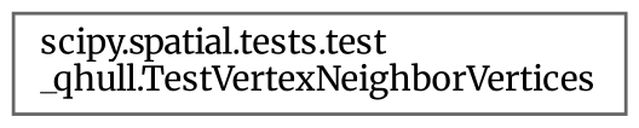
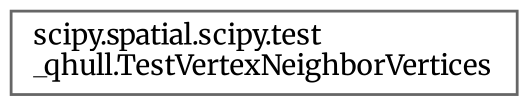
  digraph {
    rankdir=LR
    fontname=Merriweather
-   n1 [color=grey40 fillcolor=white fontname=Merriweather fontsize=10 height=0.2 label="scipy.spatial.tests.test\l_qhull.TestVertexNeighborVertices" shape=box style=filled width=0.4]
+   n1 [color=grey40 fillcolor=white fontname=Merriweather fontsize=10 height=0.2 label="scipy.spatial.scipy.test\l_qhull.TestVertexNeighborVertices" shape=box style=filled width=0.4]
  }
